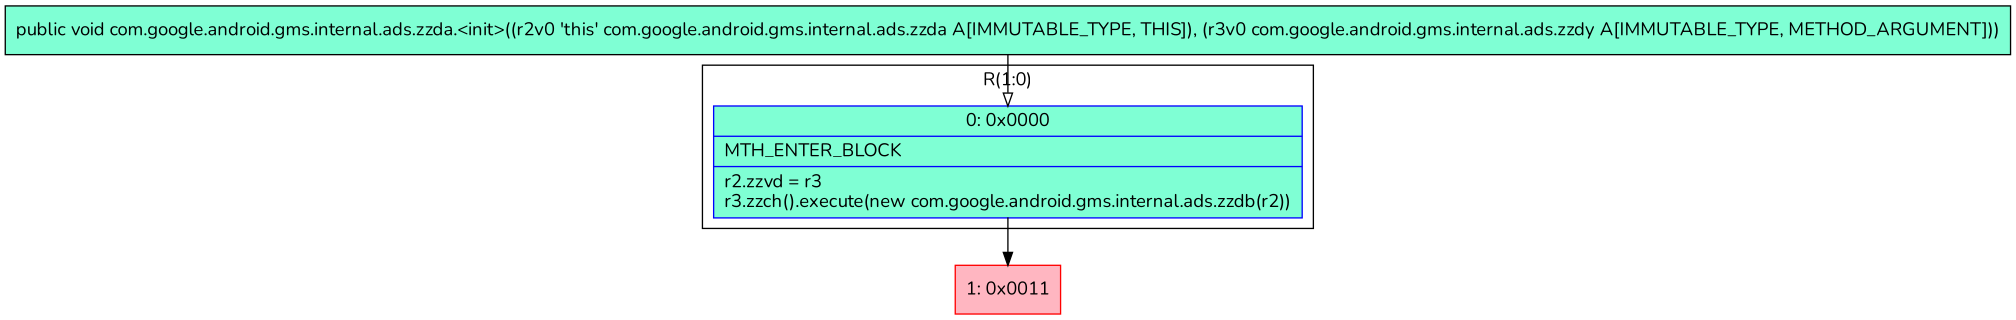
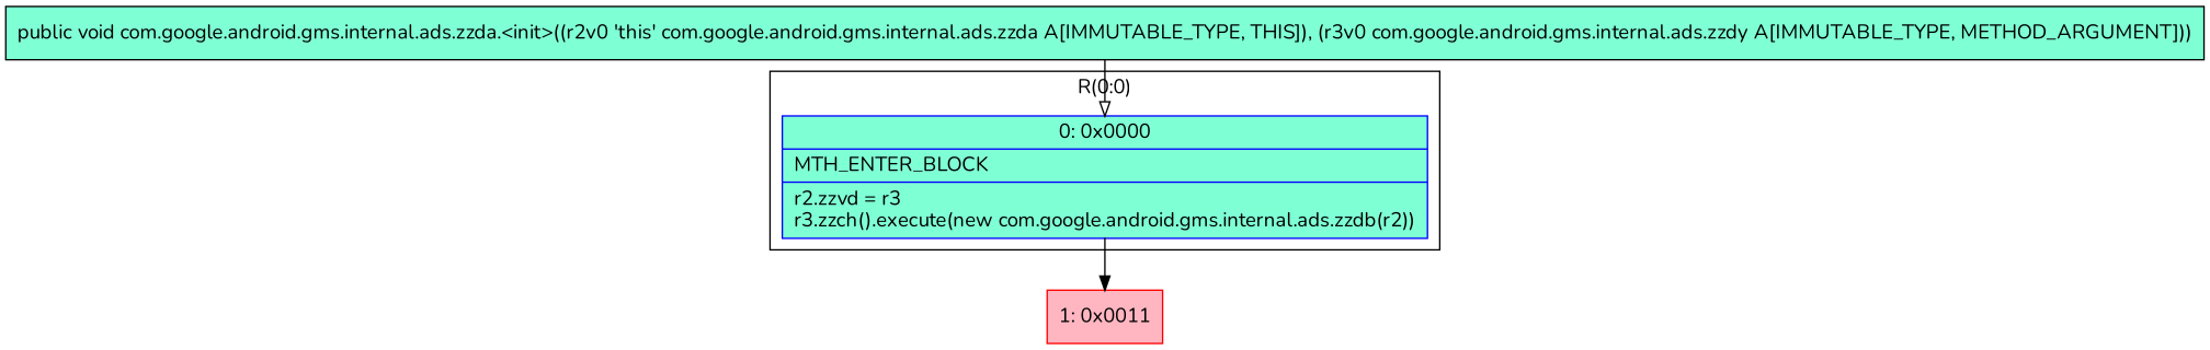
  digraph {
    fontname=Nunito
    node [shape=record style=filled fillcolor=aquamarine fontname=Nunito]
    edge [fontname=Nunito]
    n1 [color=blue label="{0\:\ 0x0000|MTH_ENTER_BLOCK\l|r2.zzvd = r3\lr3.zzch().execute(new com.google.android.gms.internal.ads.zzdb(r2))\l}"]
    n2 [color=red label="{1\:\ 0x0011}" fillcolor=lightpink]
    n3 [label="{public void com.google.android.gms.internal.ads.zzda.\<init\>((r2v0 'this' com.google.android.gms.internal.ads.zzda A[IMMUTABLE_TYPE, THIS]), (r3v0 com.google.android.gms.internal.ads.zzdy A[IMMUTABLE_TYPE, METHOD_ARGUMENT])) }"]
    subgraph cluster_1 {
-     label="R(1:0)"
+     label="R(0:0)"
      n1
    }
    n1 -> n2 [arrowhead=normal]
    n3 -> n1 [arrowhead=onormal]
  }
